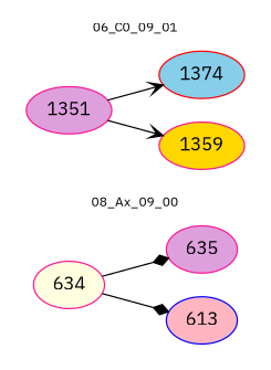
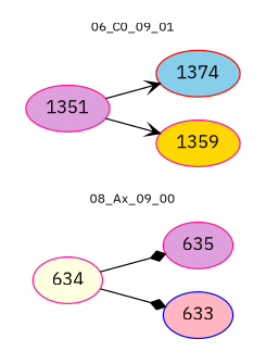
  digraph {
    fontname="IBM Plex Sans"
    rankdir=LR
    node [color=deeppink fillcolor=plum fontname="IBM Plex Sans" style=filled]
    edge [arrowhead=diamond color=black fontname="IBM Plex Sans"]
    n1 [fillcolor=lightyellow label=634]
-   n2 [color=blue fillcolor=lightpink label=613]
+   n2 [color=blue fillcolor=lightpink label=633]
    n3 [label=635]
    n4 [label=1351]
    n5 [fillcolor=gold label=1359]
    n6 [color=red fillcolor=skyblue label=1374]
    subgraph cluster_1 {
      color=white
      fontsize=10
      label="08_Ax_09_00"
      n1
      n2
      n3
    }
    subgraph cluster_2 {
      color=white
      fontsize=10
      label="06_C0_09_01"
      n4
      n5
      n6
    }
    n1 -> n2
    n1 -> n3
    n4 -> n5 [arrowhead=vee]
    n4 -> n6 [arrowhead=vee]
  }
